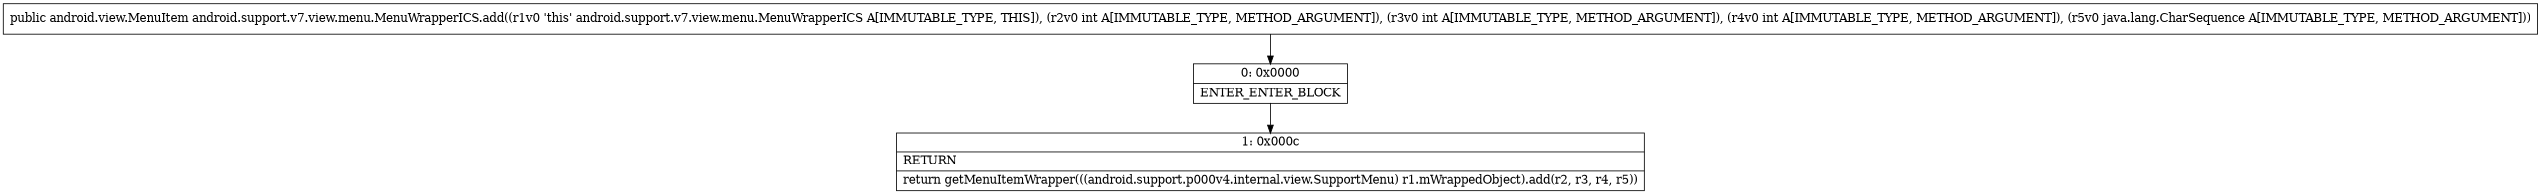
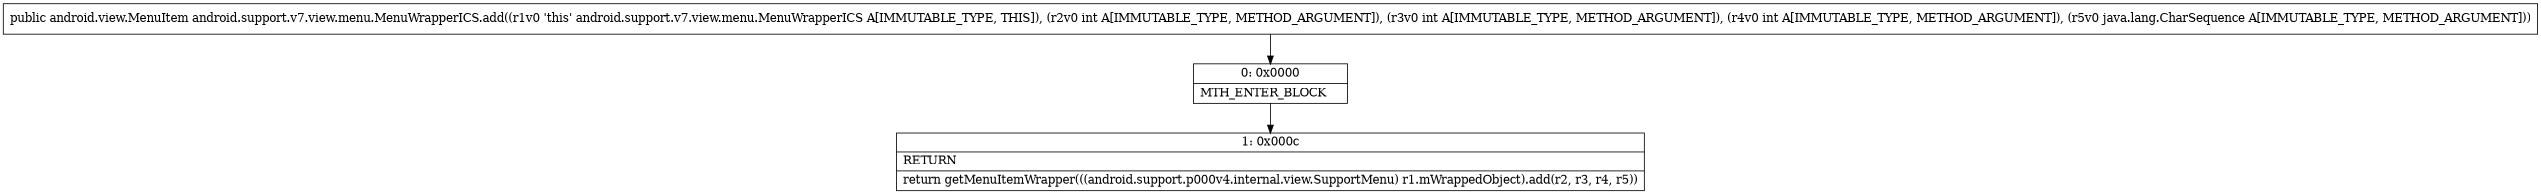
  digraph {
    node [shape=record]
-   n1 [label="{0\:\ 0x0000|ENTER_ENTER_BLOCK\l}"]
+   n1 [label="{0\:\ 0x0000|MTH_ENTER_BLOCK\l}"]
    n2 [label="{1\:\ 0x000c|RETURN\l|return getMenuItemWrapper(((android.support.p000v4.internal.view.SupportMenu) r1.mWrappedObject).add(r2, r3, r4, r5))\l}"]
    n3 [label="{public android.view.MenuItem android.support.v7.view.menu.MenuWrapperICS.add((r1v0 'this' android.support.v7.view.menu.MenuWrapperICS A[IMMUTABLE_TYPE, THIS]), (r2v0 int A[IMMUTABLE_TYPE, METHOD_ARGUMENT]), (r3v0 int A[IMMUTABLE_TYPE, METHOD_ARGUMENT]), (r4v0 int A[IMMUTABLE_TYPE, METHOD_ARGUMENT]), (r5v0 java.lang.CharSequence A[IMMUTABLE_TYPE, METHOD_ARGUMENT])) }"]
    n1 -> n2
    n3 -> n1
  }
